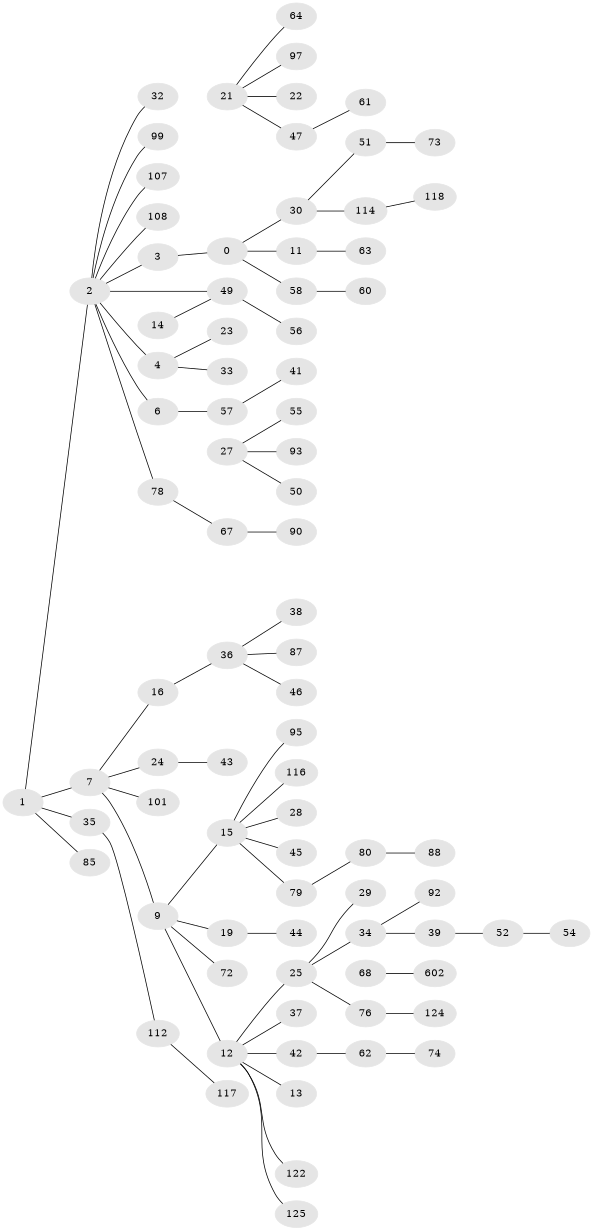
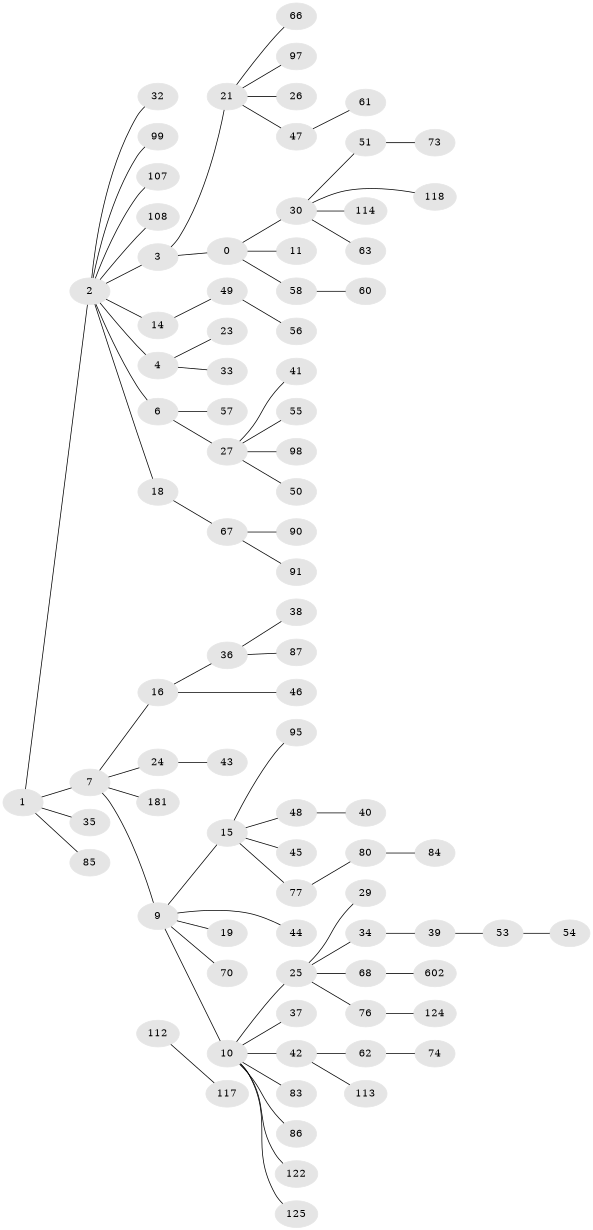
  graph {
    rankdir=LR
    node [color=gray90 style=filled]
    1 [super="+31"]
    2 [super="+17"]
    7 [super="+8"]
    35
    85 [super="+106"]
    3
    4 [super="+115"]
    6 [super="+103"]
    14 [super="+26"]
-   18 [label=78]
+   18
    32 [super="+48"]
    99
    107
    108
    9 [super="+10"]
    16 [super="+20"]
    24 [super="+98"]
-   101
+   101 [label=181]
    112
    n20 [label=0]
    21 [super="+71"]
    n22 [label=33]
    23
    27 [super="+120"]
    57
    49 [super="+52"]
    67 [super="+81"]
    11 [super="+72"]
    30 [super="+65"]
    58 [super="+66"]
-   22 [super="+110"]
+   22 [super="+110" label=26]
    47
-   64
+   64 [label=66]
    97 [super="+121"]
    51
    63
    114
    60
    41 [super="+82"]
    50 [super="+69"]
    55
-   93 [super="+123"]
-   12 [super="+109"]
+   93 [super="+123" label=98]
+   12 [super="+109" label=10]
    15 [super="+105"]
    19
    44
-   70 [label=72]
+   70
    36 [super="+59"]
    46 [super="+94"]
    43
    25 [super="+33"]
    37
    42 [super="+89"]
-   83 [label=13]
+   83
+   86
    122
    125
-   28
+   28 [label=48]
    45
-   79
+   79 [label=77]
    95 [super="+96"]
-   116
    29
    34 [super="+104"]
    68 [super="+75"]
    76
    62
+   113 [super="+119"]
    56
+   40 [super="+84"]
    80 [super="+111"]
    38
    87
    90
+   91
    61 [super="+78"]
    39
-   92
    n79 [label=602]
    124
    73
    118
-   53 [super="+77" label=52]
+   53 [super="+77"]
    117
    54 [super="+100"]
    74
-   88
+   88 [label=84]
    1 -- 2
    1 -- 7
    1 -- 35
    1 -- 85
    2 -- 3
    2 -- 4
    2 -- 6
-   2 -- 49
+   2 -- 14
    2 -- 18
    2 -- 32
    2 -- 99
    2 -- 107
    2 -- 108
    7 -- 9
    7 -- 16
    7 -- 24
    7 -- 101
-   35 -- 112
    3 -- n20
+   3 -- 21
    4 -- n22
    4 -- 23
+   6 -- 27
    6 -- 57
    14 -- 49
    18 -- 67
    9 -- 12
    9 -- 15
    9 -- 19
-   19 -- 44
+   9 -- 44
    9 -- 70
    16 -- 36
-   36 -- 46
+   16 -- 46
    24 -- 43
    112 -- 117
    n20 -- 11
    n20 -- 30
    n20 -- 58
    21 -- 22
    21 -- 47
    21 -- 64
    21 -- 97
-   57 -- 41
+   27 -- 41
    27 -- 50
    27 -- 55
    27 -- 93
    49 -- 56
    67 -- 90
+   67 -- 91
    30 -- 51
-   11 -- 63
+   30 -- 63
    30 -- 114
    58 -- 60
    47 -- 61
    51 -- 73
-   114 -- 118
+   30 -- 118
    12 -- 25
    12 -- 37
    12 -- 42
    12 -- 83
+   12 -- 86
    12 -- 122
    12 -- 125
    15 -- 28
    15 -- 45
    15 -- 79
    15 -- 95
-   15 -- 116
    36 -- 38
    36 -- 87
    25 -- 29
    25 -- 34
+   25 -- 68
    25 -- 76
    42 -- 62
+   42 -- 113
+   28 -- 40
    79 -- 80
    34 -- 39
-   34 -- 92
    68 -- n79
    76 -- 124
    62 -- 74
    80 -- 88
    39 -- 53
    53 -- 54
  }
